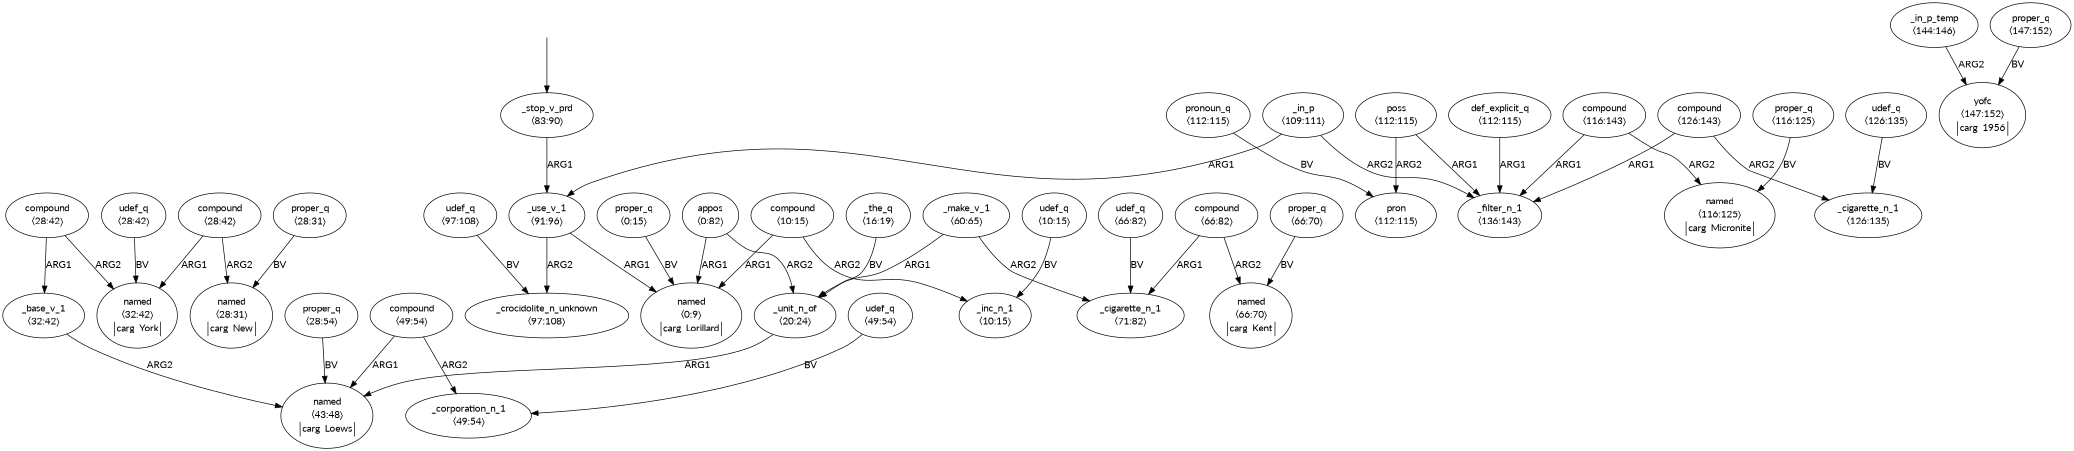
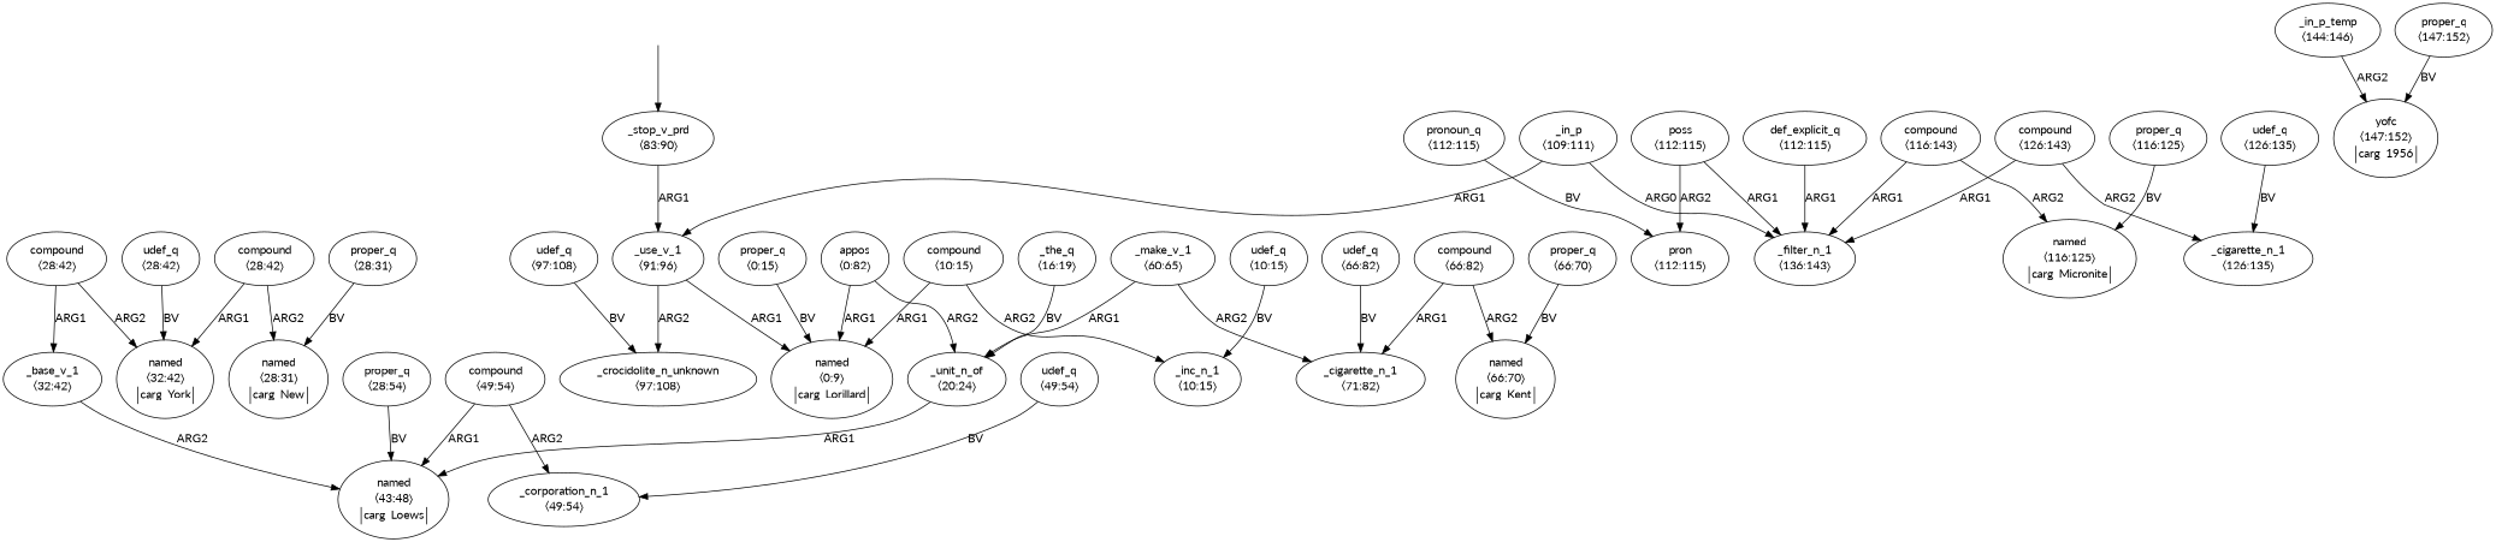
  digraph {
    fontname=Lato
    node [fontname=Lato]
    edge [fontname=Lato]
    top [style=invis]
    n2 [label=<<table align="center" border="0" cellspacing="0"><tr><td colspan="2">_stop_v_prd</td></tr><tr><td colspan="2">〈83:90〉</td></tr></table>>]
    n3 [label=<<table align="center" border="0" cellspacing="0"><tr><td colspan="2">_use_v_1</td></tr><tr><td colspan="2">〈91:96〉</td></tr></table>>]
    n4 [label=<<table align="center" border="0" cellspacing="0"><tr><td colspan="2">named</td></tr><tr><td colspan="2">〈0:9〉</td></tr><tr><td sides="l" border="1" align="left">carg</td><td sides="r" border="1" align="left">Lorillard</td></tr></table>>]
    n5 [label=<<table align="center" border="0" cellspacing="0"><tr><td colspan="2">_crocidolite_n_unknown</td></tr><tr><td colspan="2">〈97:108〉</td></tr></table>>]
    n6 [label=<<table align="center" border="0" cellspacing="0"><tr><td colspan="2">appos</td></tr><tr><td colspan="2">〈0:82〉</td></tr></table>>]
    n7 [label=<<table align="center" border="0" cellspacing="0"><tr><td colspan="2">_unit_n_of</td></tr><tr><td colspan="2">〈20:24〉</td></tr></table>>]
    n8 [label=<<table align="center" border="0" cellspacing="0"><tr><td colspan="2">named</td></tr><tr><td colspan="2">〈43:48〉</td></tr><tr><td sides="l" border="1" align="left">carg</td><td sides="r" border="1" align="left">Loews</td></tr></table>>]
    n9 [label=<<table align="center" border="0" cellspacing="0"><tr><td colspan="2">proper_q</td></tr><tr><td colspan="2">〈0:15〉</td></tr></table>>]
    n10 [label=<<table align="center" border="0" cellspacing="0"><tr><td colspan="2">_inc_n_1</td></tr><tr><td colspan="2">〈10:15〉</td></tr></table>>]
    n11 [label=<<table align="center" border="0" cellspacing="0"><tr><td colspan="2">udef_q</td></tr><tr><td colspan="2">〈10:15〉</td></tr></table>>]
    n12 [label=<<table align="center" border="0" cellspacing="0"><tr><td colspan="2">compound</td></tr><tr><td colspan="2">〈10:15〉</td></tr></table>>]
    n13 [label=<<table align="center" border="0" cellspacing="0"><tr><td colspan="2">_the_q</td></tr><tr><td colspan="2">〈16:19〉</td></tr></table>>]
    n14 [label=<<table align="center" border="0" cellspacing="0"><tr><td colspan="2">proper_q</td></tr><tr><td colspan="2">〈28:54〉</td></tr></table>>]
    n15 [label=<<table align="center" border="0" cellspacing="0"><tr><td colspan="2">compound</td></tr><tr><td colspan="2">〈28:42〉</td></tr></table>>]
    n16 [label=<<table align="center" border="0" cellspacing="0"><tr><td colspan="2">named</td></tr><tr><td colspan="2">〈32:42〉</td></tr><tr><td sides="l" border="1" align="left">carg</td><td sides="r" border="1" align="left">York</td></tr></table>>]
    n17 [label=<<table align="center" border="0" cellspacing="0"><tr><td colspan="2">_base_v_1</td></tr><tr><td colspan="2">〈32:42〉</td></tr></table>>]
    n18 [label=<<table align="center" border="0" cellspacing="0"><tr><td colspan="2">udef_q</td></tr><tr><td colspan="2">〈28:42〉</td></tr></table>>]
    n19 [label=<<table align="center" border="0" cellspacing="0"><tr><td colspan="2">compound</td></tr><tr><td colspan="2">〈28:42〉</td></tr></table>>]
    n20 [label=<<table align="center" border="0" cellspacing="0"><tr><td colspan="2">named</td></tr><tr><td colspan="2">〈28:31〉</td></tr><tr><td sides="l" border="1" align="left">carg</td><td sides="r" border="1" align="left">New</td></tr></table>>]
    n21 [label=<<table align="center" border="0" cellspacing="0"><tr><td colspan="2">proper_q</td></tr><tr><td colspan="2">〈28:31〉</td></tr></table>>]
    n22 [label=<<table align="center" border="0" cellspacing="0"><tr><td colspan="2">_corporation_n_1</td></tr><tr><td colspan="2">〈49:54〉</td></tr></table>>]
    n23 [label=<<table align="center" border="0" cellspacing="0"><tr><td colspan="2">udef_q</td></tr><tr><td colspan="2">〈49:54〉</td></tr></table>>]
    n24 [label=<<table align="center" border="0" cellspacing="0"><tr><td colspan="2">compound</td></tr><tr><td colspan="2">〈49:54〉</td></tr></table>>]
    n25 [label=<<table align="center" border="0" cellspacing="0"><tr><td colspan="2">_make_v_1</td></tr><tr><td colspan="2">〈60:65〉</td></tr></table>>]
    n26 [label=<<table align="center" border="0" cellspacing="0"><tr><td colspan="2">_cigarette_n_1</td></tr><tr><td colspan="2">〈71:82〉</td></tr></table>>]
    n27 [label=<<table align="center" border="0" cellspacing="0"><tr><td colspan="2">udef_q</td></tr><tr><td colspan="2">〈66:82〉</td></tr></table>>]
    n28 [label=<<table align="center" border="0" cellspacing="0"><tr><td colspan="2">compound</td></tr><tr><td colspan="2">〈66:82〉</td></tr></table>>]
    n29 [label=<<table align="center" border="0" cellspacing="0"><tr><td colspan="2">named</td></tr><tr><td colspan="2">〈66:70〉</td></tr><tr><td sides="l" border="1" align="left">carg</td><td sides="r" border="1" align="left">Kent</td></tr></table>>]
    n30 [label=<<table align="center" border="0" cellspacing="0"><tr><td colspan="2">proper_q</td></tr><tr><td colspan="2">〈66:70〉</td></tr></table>>]
    n31 [label=<<table align="center" border="0" cellspacing="0"><tr><td colspan="2">udef_q</td></tr><tr><td colspan="2">〈97:108〉</td></tr></table>>]
    n32 [label=<<table align="center" border="0" cellspacing="0"><tr><td colspan="2">_in_p</td></tr><tr><td colspan="2">〈109:111〉</td></tr></table>>]
    n33 [label=<<table align="center" border="0" cellspacing="0"><tr><td colspan="2">_filter_n_1</td></tr><tr><td colspan="2">〈136:143〉</td></tr></table>>]
    n34 [label=<<table align="center" border="0" cellspacing="0"><tr><td colspan="2">def_explicit_q</td></tr><tr><td colspan="2">〈112:115〉</td></tr></table>>]
    n35 [label=<<table align="center" border="0" cellspacing="0"><tr><td colspan="2">poss</td></tr><tr><td colspan="2">〈112:115〉</td></tr></table>>]
    n36 [label=<<table align="center" border="0" cellspacing="0"><tr><td colspan="2">pron</td></tr><tr><td colspan="2">〈112:115〉</td></tr></table>>]
    n37 [label=<<table align="center" border="0" cellspacing="0"><tr><td colspan="2">pronoun_q</td></tr><tr><td colspan="2">〈112:115〉</td></tr></table>>]
    n38 [label=<<table align="center" border="0" cellspacing="0"><tr><td colspan="2">compound</td></tr><tr><td colspan="2">〈116:143〉</td></tr></table>>]
    n39 [label=<<table align="center" border="0" cellspacing="0"><tr><td colspan="2">named</td></tr><tr><td colspan="2">〈116:125〉</td></tr><tr><td sides="l" border="1" align="left">carg</td><td sides="r" border="1" align="left">Micronite</td></tr></table>>]
    n40 [label=<<table align="center" border="0" cellspacing="0"><tr><td colspan="2">proper_q</td></tr><tr><td colspan="2">〈116:125〉</td></tr></table>>]
    n41 [label=<<table align="center" border="0" cellspacing="0"><tr><td colspan="2">compound</td></tr><tr><td colspan="2">〈126:143〉</td></tr></table>>]
    n42 [label=<<table align="center" border="0" cellspacing="0"><tr><td colspan="2">_cigarette_n_1</td></tr><tr><td colspan="2">〈126:135〉</td></tr></table>>]
    n43 [label=<<table align="center" border="0" cellspacing="0"><tr><td colspan="2">udef_q</td></tr><tr><td colspan="2">〈126:135〉</td></tr></table>>]
    n44 [label=<<table align="center" border="0" cellspacing="0"><tr><td colspan="2">_in_p_temp</td></tr><tr><td colspan="2">〈144:146〉</td></tr></table>>]
    n45 [label=<<table align="center" border="0" cellspacing="0"><tr><td colspan="2">yofc</td></tr><tr><td colspan="2">〈147:152〉</td></tr><tr><td sides="l" border="1" align="left">carg</td><td sides="r" border="1" align="left">1956</td></tr></table>>]
    n46 [label=<<table align="center" border="0" cellspacing="0"><tr><td colspan="2">proper_q</td></tr><tr><td colspan="2">〈147:152〉</td></tr></table>>]
    top -> n2
    n2 -> n3 [label=ARG1]
    n3 -> n4 [label=ARG1]
    n3 -> n5 [label=ARG2]
    n6 -> n4 [label=ARG1]
    n6 -> n7 [label=ARG2]
    n7 -> n8 [label=ARG1]
    n9 -> n4 [label=BV]
    n11 -> n10 [label=BV]
    n12 -> n4 [label=ARG1]
    n12 -> n10 [label=ARG2]
    n13 -> n7 [label=BV]
    n14 -> n8 [label=BV]
    n15 -> n16 [label=ARG2]
    n15 -> n17 [label=ARG1]
    n17 -> n8 [label=ARG2]
    n18 -> n16 [label=BV]
    n19 -> n16 [label=ARG1]
    n19 -> n20 [label=ARG2]
    n21 -> n20 [label=BV]
    n23 -> n22 [label=BV]
    n24 -> n8 [label=ARG1]
    n24 -> n22 [label=ARG2]
    n25 -> n7 [label=ARG1]
    n25 -> n26 [label=ARG2]
    n27 -> n26 [label=BV]
    n28 -> n26 [label=ARG1]
    n28 -> n29 [label=ARG2]
    n30 -> n29 [label=BV]
    n31 -> n5 [label=BV]
    n32 -> n3 [label=ARG1]
-   n32 -> n33 [label=ARG2]
+   n32 -> n33 [label=ARG0]
    n34 -> n33 [label=ARG1]
    n35 -> n33 [label=ARG1]
    n35 -> n36 [label=ARG2]
    n37 -> n36 [label=BV]
    n38 -> n33 [label=ARG1]
    n38 -> n39 [label=ARG2]
    n40 -> n39 [label=BV]
    n41 -> n33 [label=ARG1]
    n41 -> n42 [label=ARG2]
    n43 -> n42 [label=BV]
    n44 -> n45 [label=ARG2]
    n46 -> n45 [label=BV]
  }
